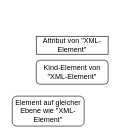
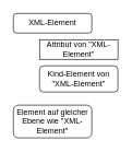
  <mxCell id="0" />
  <mxCell id="1" parent="0" />
+ <mxCell id="2" value="XML-Element" style="rounded=1;whiteSpace=wrap;html=1;" vertex="1" parent="1"><mxGeometry x="20" y="20" width="120" height="30" as="geometry" /></mxCell>
  <mxCell id="3" value="Attribut von &quot;XML-Element&quot;" style="rounded=0;whiteSpace=wrap;html=1;" vertex="1" parent="1"><mxGeometry x="60" y="60" width="120" height="30" as="geometry" /></mxCell>
  <mxCell id="4" value="Kind-Element von &quot;XML-Element&quot;" style="rounded=1;whiteSpace=wrap;html=1;" vertex="1" parent="1"><mxGeometry x="60" y="100" width="120" height="40" as="geometry" /></mxCell>
  <mxCell id="5" value="Element auf gleicher Ebene wie &quot;XML-Element&quot;" style="rounded=1;whiteSpace=wrap;html=1;" vertex="1" parent="1"><mxGeometry x="20" y="160" width="120" height="50" as="geometry" /></mxCell>
